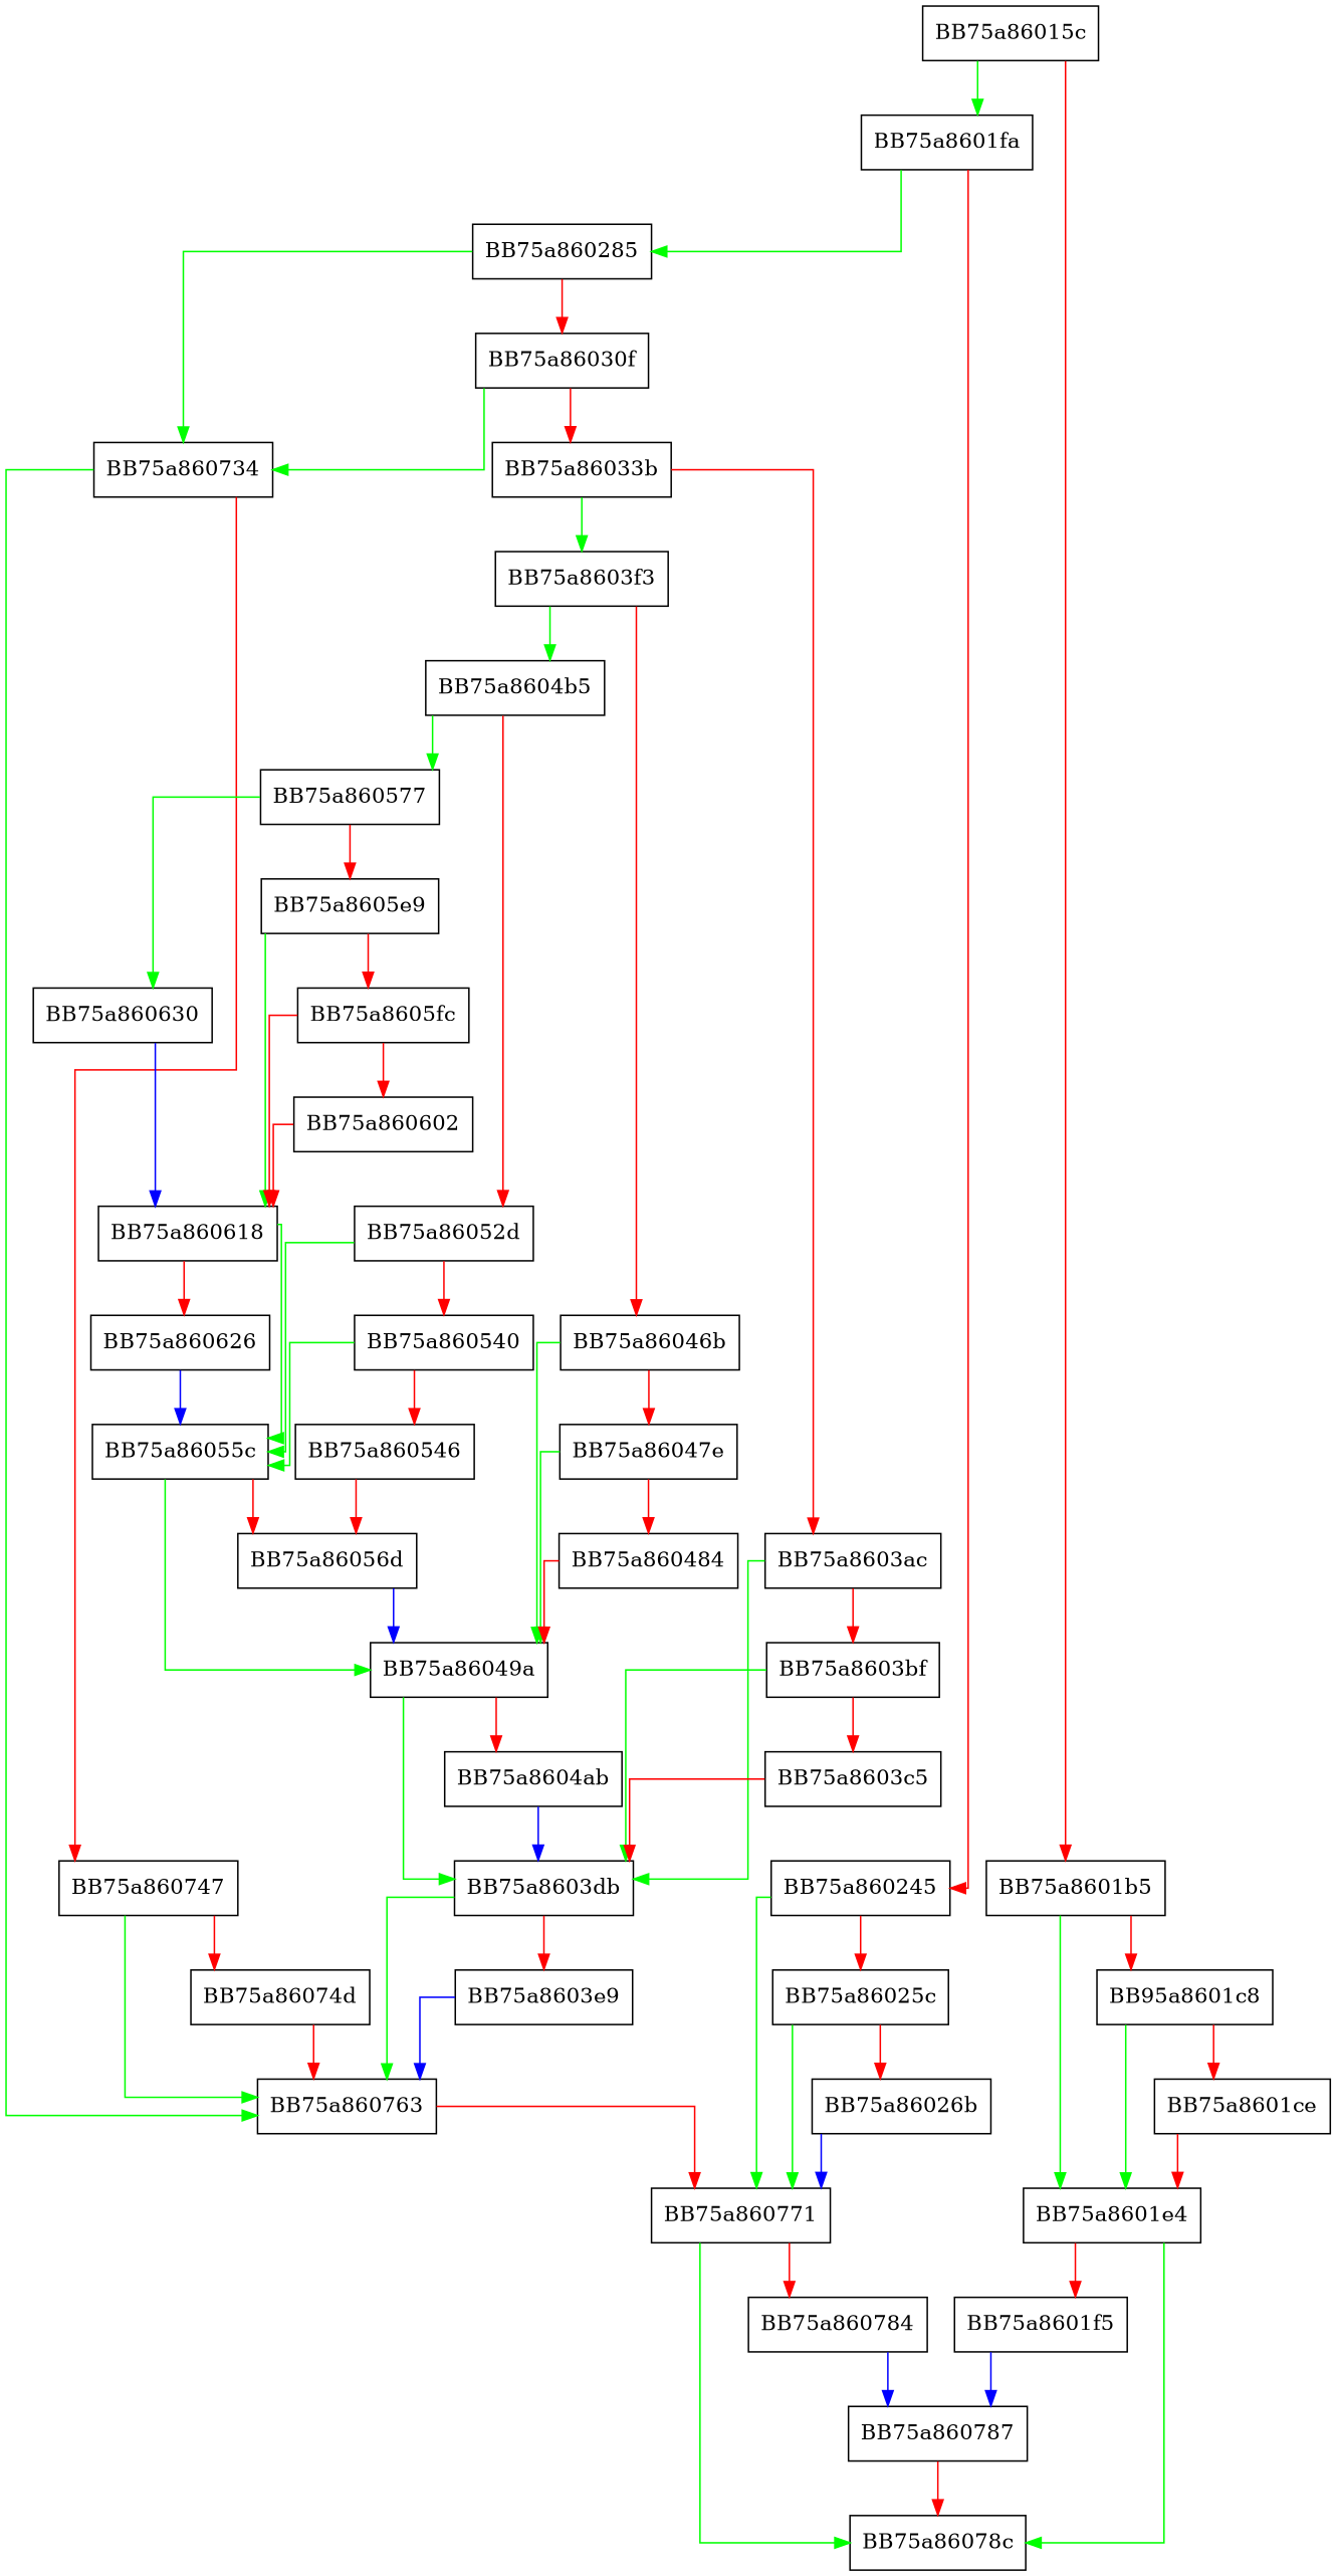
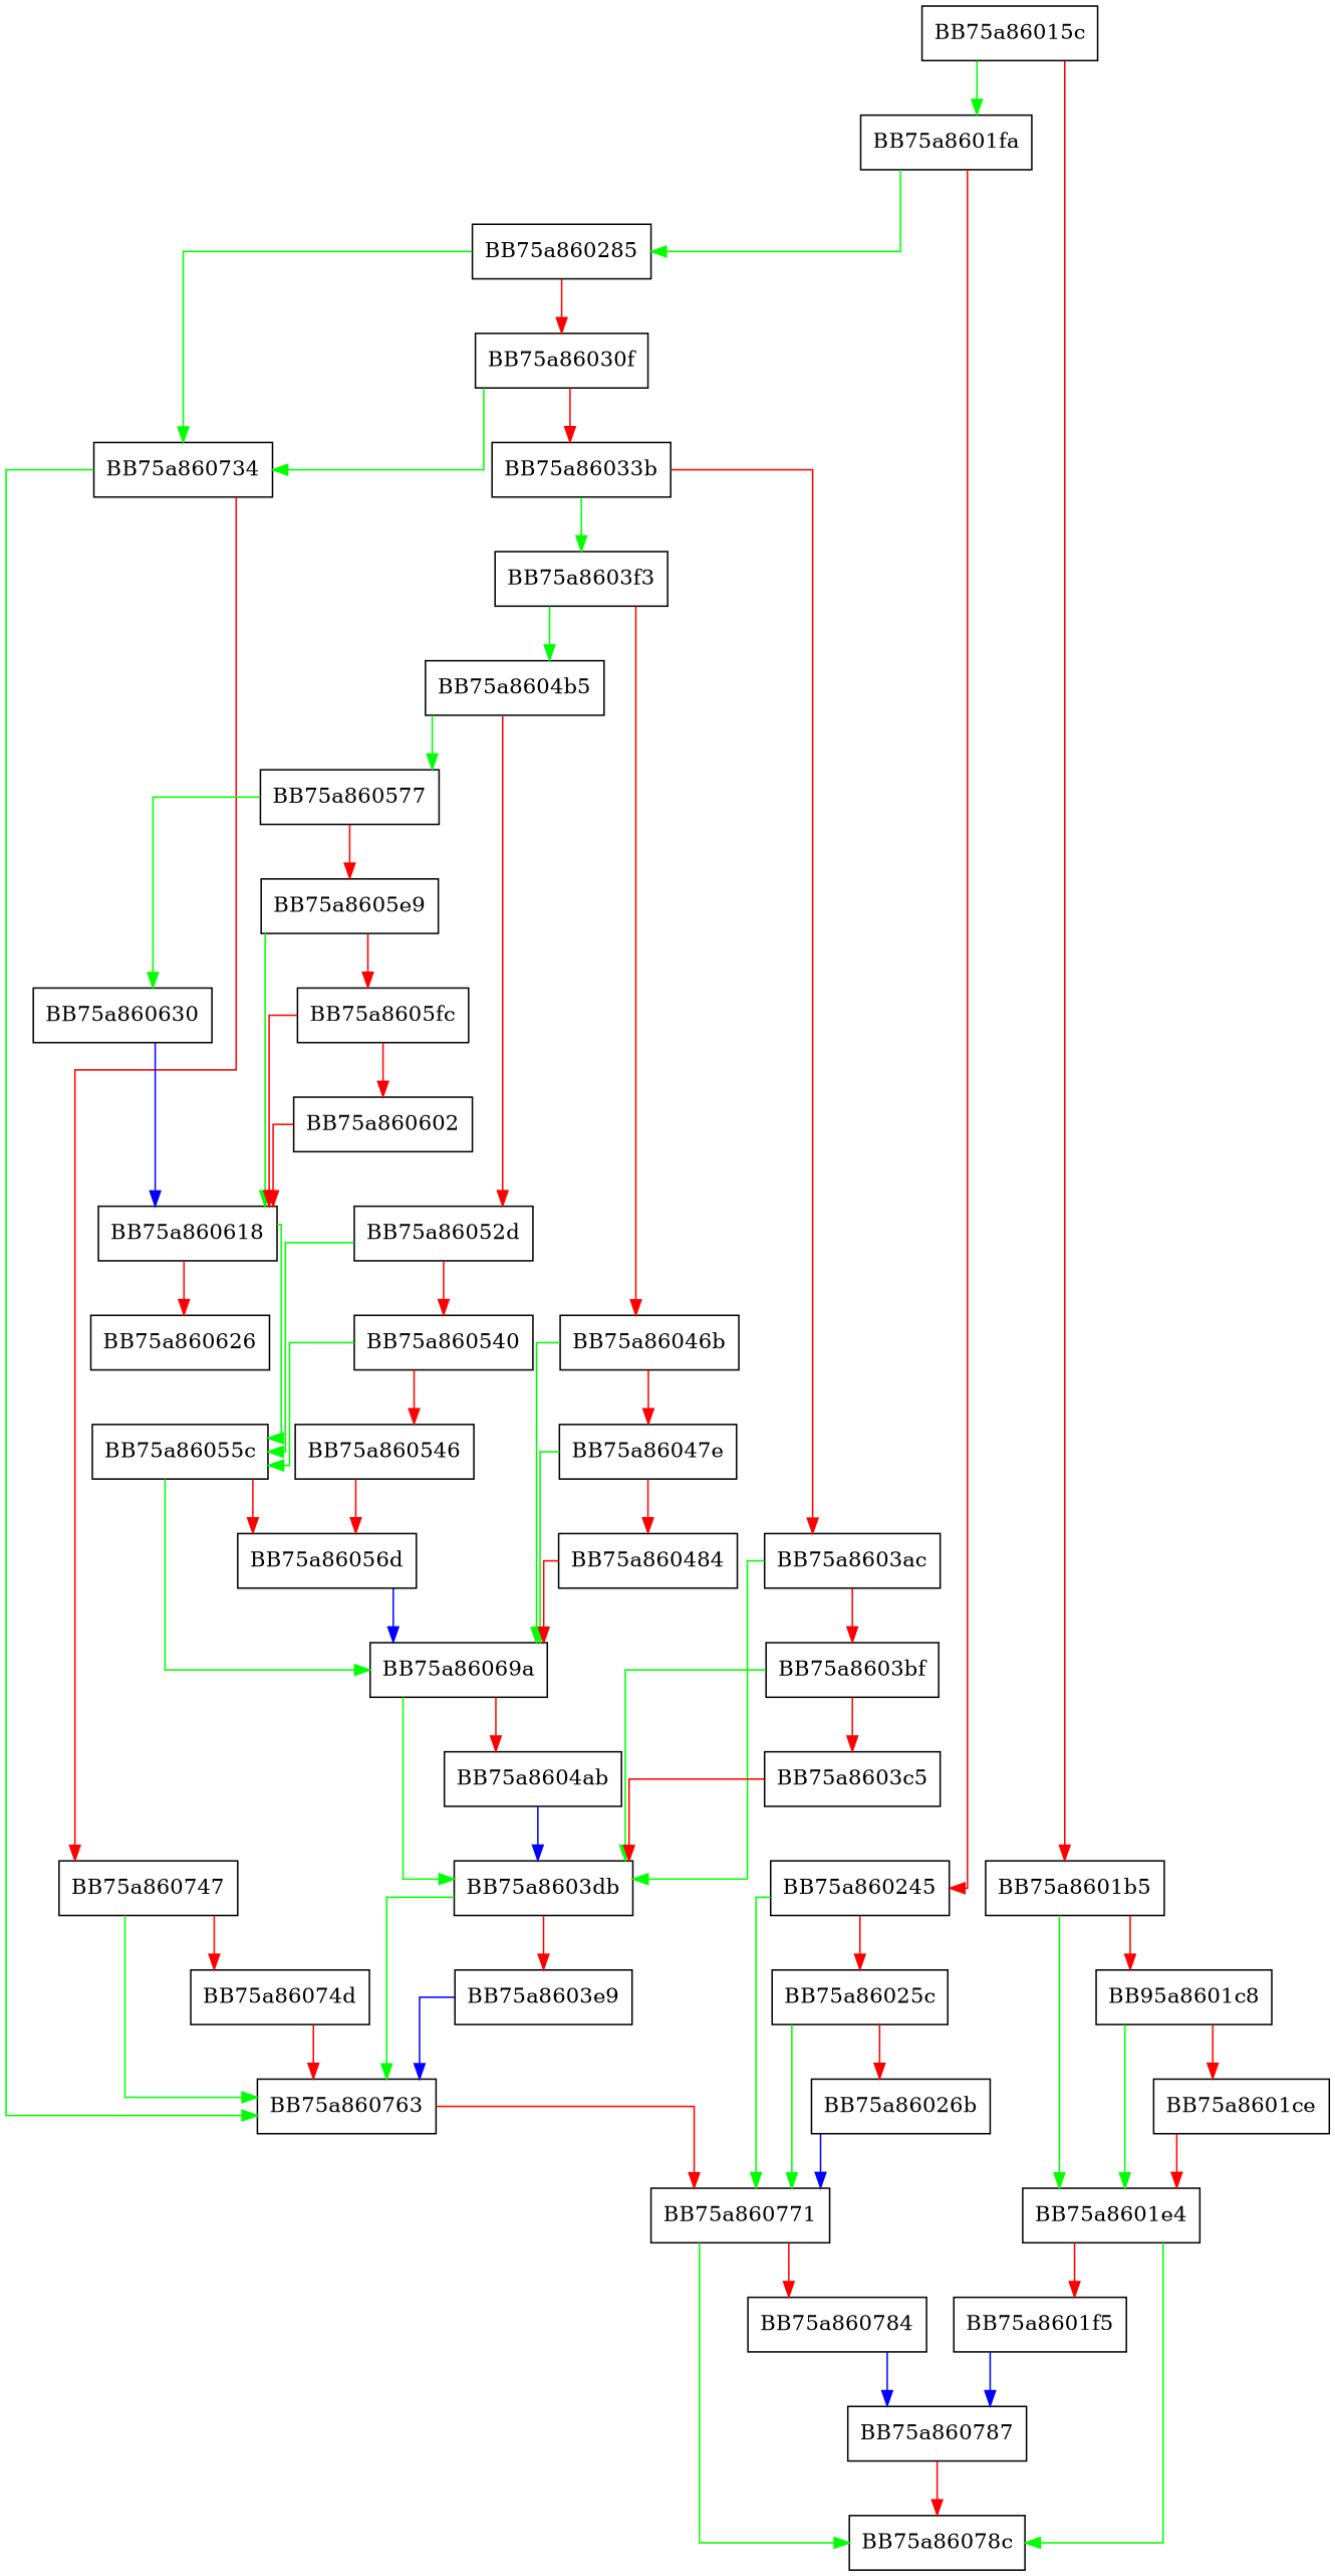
  digraph {
    splines=ortho
    node [shape=box]
    edge [color=red]
    BB75a86015c
    BB75a8601fa
    BB75a8601b5
    BB75a860285
    BB75a860245
    BB75a8601e4
    n7 [label=BB95a8601c8]
    BB75a860734
    BB75a86030f
    BB75a860771
    BB75a86025c
    BB75a86078c
    BB75a8601f5
    BB75a8601ce
    BB75a860787
    BB75a860763
    BB75a860747
    BB75a86033b
    BB75a860784
    BB75a86026b
    BB75a86074d
    BB75a8603f3
    BB75a8603ac
    BB75a8604b5
    BB75a86046b
    BB75a8603db
    BB75a8603bf
    BB75a860577
    BB75a86052d
-   BB75a86049a
+   BB75a86049a [label=BB75a86069a]
    BB75a86047e
    BB75a8603e9
    BB75a8603c5
    BB75a860630
    BB75a8605e9
    BB75a86055c
    BB75a860540
    BB75a8604ab
    BB75a860484
    BB75a860618
    BB75a8605fc
    BB75a86056d
    BB75a860546
    BB75a860626
    BB75a860602
    BB75a86015c -> BB75a8601fa [color=green]
    BB75a86015c -> BB75a8601b5
    BB75a8601fa -> BB75a860285 [color=green]
    BB75a8601fa -> BB75a860245
    BB75a8601b5 -> BB75a8601e4 [color=green]
    BB75a8601b5 -> n7
    BB75a860285 -> BB75a860734 [color=green]
    BB75a860285 -> BB75a86030f
    BB75a860245 -> BB75a860771 [color=green]
    BB75a860245 -> BB75a86025c
    BB75a8601e4 -> BB75a86078c [color=green]
    BB75a8601e4 -> BB75a8601f5
    n7 -> BB75a8601e4 [color=green]
    n7 -> BB75a8601ce
    BB75a860734 -> BB75a860763 [color=green]
    BB75a860734 -> BB75a860747
    BB75a86030f -> BB75a860734 [color=green]
    BB75a86030f -> BB75a86033b
    BB75a860771 -> BB75a86078c [color=green]
    BB75a860771 -> BB75a860784
    BB75a86025c -> BB75a860771 [color=green]
    BB75a86025c -> BB75a86026b
    BB75a8601f5 -> BB75a860787 [color=blue]
    BB75a8601ce -> BB75a8601e4
    BB75a860787 -> BB75a86078c
    BB75a860763 -> BB75a860771
    BB75a860747 -> BB75a860763 [color=green]
    BB75a860747 -> BB75a86074d
    BB75a86033b -> BB75a8603f3 [color=green]
    BB75a86033b -> BB75a8603ac
    BB75a860784 -> BB75a860787 [color=blue]
    BB75a86026b -> BB75a860771 [color=blue]
    BB75a86074d -> BB75a860763
    BB75a8603f3 -> BB75a8604b5 [color=green]
    BB75a8603f3 -> BB75a86046b
    BB75a8603ac -> BB75a8603db [color=green]
    BB75a8603ac -> BB75a8603bf
    BB75a8604b5 -> BB75a860577 [color=green]
    BB75a8604b5 -> BB75a86052d
    BB75a86046b -> BB75a86049a [color=green]
    BB75a86046b -> BB75a86047e
    BB75a8603db -> BB75a860763 [color=green]
    BB75a8603db -> BB75a8603e9
    BB75a8603bf -> BB75a8603db [color=green]
    BB75a8603bf -> BB75a8603c5
    BB75a860577 -> BB75a860630 [color=green]
    BB75a860577 -> BB75a8605e9
    BB75a86052d -> BB75a86055c [color=green]
    BB75a86052d -> BB75a860540
    BB75a86049a -> BB75a8603db [color=green]
    BB75a86049a -> BB75a8604ab
    BB75a86047e -> BB75a86049a [color=green]
    BB75a86047e -> BB75a860484
    BB75a8603e9 -> BB75a860763 [color=blue]
    BB75a8603c5 -> BB75a8603db
    BB75a860630 -> BB75a860618 [color=blue]
    BB75a8605e9 -> BB75a860618 [color=green]
    BB75a8605e9 -> BB75a8605fc
    BB75a86055c -> BB75a86049a [color=green]
    BB75a86055c -> BB75a86056d
    BB75a860540 -> BB75a86055c [color=green]
    BB75a860540 -> BB75a860546
    BB75a8604ab -> BB75a8603db [color=blue]
    BB75a860484 -> BB75a86049a
    BB75a860618 -> BB75a86055c [color=green]
    BB75a860618 -> BB75a860626
    BB75a8605fc -> BB75a860618
    BB75a8605fc -> BB75a860602
    BB75a86056d -> BB75a86049a [color=blue]
    BB75a860546 -> BB75a86056d
-   BB75a860626 -> BB75a86055c [color=blue]
    BB75a860602 -> BB75a860618
  }
